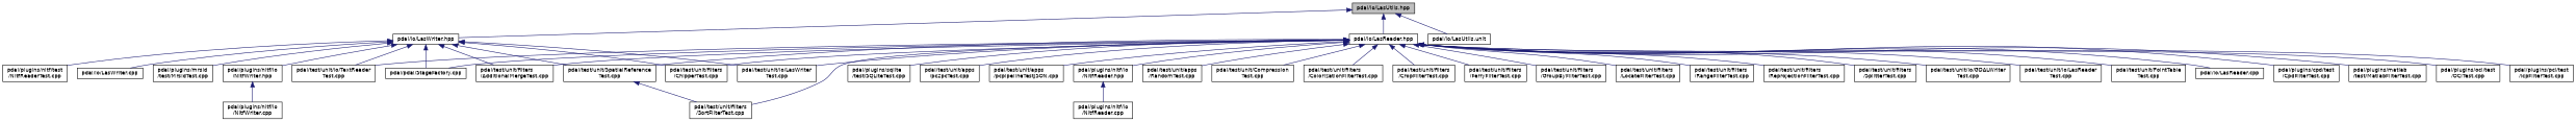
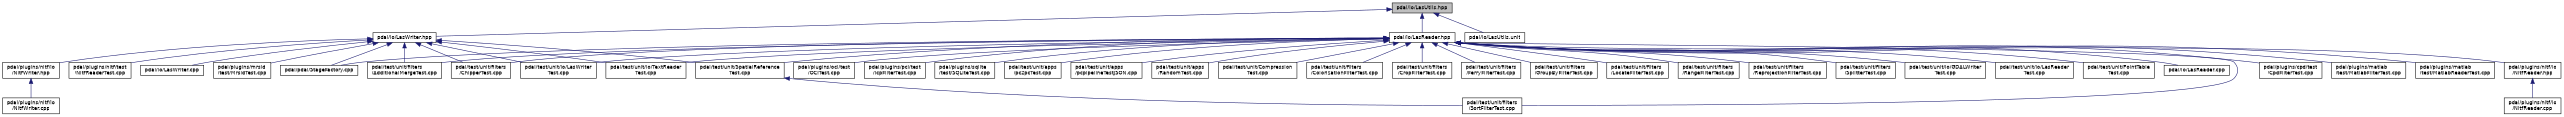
  digraph {
    node [color=black fillcolor=white fontname=Helvetica fontsize=10 shape=record style=filled]
    edge [color=midnightblue dir=back fontname=Helvetica fontsize=10 labelfontname=Helvetica labelfontsize=10 style=solid]
    n1 [fillcolor=grey75 fontcolor=black height=0.2 label="pdal/io/LasUtils.hpp" width=0.4]
    n2 [height=0.2 label="pdal/io/LasReader.hpp" width=0.4]
    n3 [height=0.2 label="pdal/io/LasUtils.unit" width=0.4]
    n4 [height=0.2 label="pdal/io/LasWriter.hpp" width=0.4]
    n5 [height=0.2 label="pdal/io/LasReader.cpp" width=0.4]
    n6 [height=0.2 label="pdal/pdal/StageFactory.cpp" width=0.4]
    n7 [height=0.2 label="pdal/plugins/cpd/test\l/CpdFilterTest.cpp" width=0.4]
    n8 [height=0.2 label="pdal/plugins/matlab\l/test/MatlabFilterTest.cpp" width=0.4]
+   n9 [height=0.2 label="pdal/plugins/matlab\l/test/MatlabReaderTest.cpp" width=0.4]
    n10 [height=0.2 label="pdal/plugins/nitf/io\l/NitfReader.hpp" width=0.4]
    n11 [height=0.2 label="pdal/plugins/oci/test\l/OCITest.cpp" width=0.4]
    n12 [height=0.2 label="pdal/plugins/pcl/test\l/IcpFilterTest.cpp" width=0.4]
    n13 [height=0.2 label="pdal/plugins/sqlite\l/test/SQLiteTest.cpp" width=0.4]
    n14 [height=0.2 label="pdal/test/unit/apps\l/pc2pcTest.cpp" width=0.4]
    n15 [height=0.2 label="pdal/test/unit/apps\l/pcpipelineTestJSON.cpp" width=0.4]
    n16 [height=0.2 label="pdal/test/unit/apps\l/RandomTest.cpp" width=0.4]
    n17 [height=0.2 label="pdal/test/unit/Compression\lTest.cpp" width=0.4]
    n18 [height=0.2 label="pdal/test/unit/filters\l/AdditionalMergeTest.cpp" width=0.4]
    n19 [height=0.2 label="pdal/test/unit/filters\l/ChipperTest.cpp" width=0.4]
    n20 [height=0.2 label="pdal/test/unit/filters\l/ColorizationFilterTest.cpp" width=0.4]
    n21 [height=0.2 label="pdal/test/unit/filters\l/CropFilterTest.cpp" width=0.4]
    n22 [height=0.2 label="pdal/test/unit/filters\l/FerryFilterTest.cpp" width=0.4]
    n23 [height=0.2 label="pdal/test/unit/filters\l/GroupByFilterTest.cpp" width=0.4]
    n24 [height=0.2 label="pdal/test/unit/filters\l/LocateFilterTest.cpp" width=0.4]
    n25 [height=0.2 label="pdal/test/unit/filters\l/RangeFilterTest.cpp" width=0.4]
    n26 [height=0.2 label="pdal/test/unit/filters\l/ReprojectionFilterTest.cpp" width=0.4]
    n27 [height=0.2 label="pdal/test/unit/filters\l/SortFilterTest.cpp" width=0.4]
    n28 [height=0.2 label="pdal/test/unit/filters\l/SplitterTest.cpp" width=0.4]
    n29 [height=0.2 label="pdal/test/unit/io/GDALWriter\lTest.cpp" width=0.4]
    n30 [height=0.2 label="pdal/test/unit/io/LasReader\lTest.cpp" width=0.4]
    n31 [height=0.2 label="pdal/test/unit/io/LasWriter\lTest.cpp" width=0.4]
    n32 [height=0.2 label="pdal/test/unit/io/TextReader\lTest.cpp" width=0.4]
    n33 [height=0.2 label="pdal/test/unit/PointTable\lTest.cpp" width=0.4]
    n34 [height=0.2 label="pdal/test/unit/SpatialReference\lTest.cpp" width=0.4]
    n35 [height=0.2 label="pdal/io/LasWriter.cpp" width=0.4]
    n36 [height=0.2 label="pdal/plugins/mrsid\l/test/MrsidTest.cpp" width=0.4]
    n37 [height=0.2 label="pdal/plugins/nitf/io\l/NitfWriter.hpp" width=0.4]
    n38 [height=0.2 label="pdal/plugins/nitf/test\l/NitfReaderTest.cpp" width=0.4]
    n39 [height=0.2 label="pdal/plugins/nitf/io\l/NitfReader.cpp" width=0.4]
    n40 [height=0.2 label="pdal/plugins/nitf/io\l/NitfWriter.cpp" width=0.4]
    n1 -> n2
    n1 -> n3
    n1 -> n4
    n2 -> n5
    n2 -> n6
    n2 -> n7
    n2 -> n8
+   n2 -> n9
    n2 -> n10
    n2 -> n11
    n2 -> n12
    n2 -> n13
    n2 -> n14
    n2 -> n15
    n2 -> n16
    n2 -> n17
    n2 -> n18
    n2 -> n19
    n2 -> n20
    n2 -> n21
    n2 -> n22
    n2 -> n23
    n2 -> n24
    n2 -> n25
    n2 -> n26
    n2 -> n27
    n2 -> n28
    n2 -> n29
    n2 -> n30
    n2 -> n31
    n2 -> n32
    n2 -> n33
    n2 -> n34
    n4 -> n6
    n4 -> n18
    n4 -> n19
    n4 -> n31
    n4 -> n32
    n4 -> n34
    n4 -> n35
    n4 -> n36
    n4 -> n37
    n4 -> n38
    n10 -> n39
    n34 -> n27
    n37 -> n40
  }
